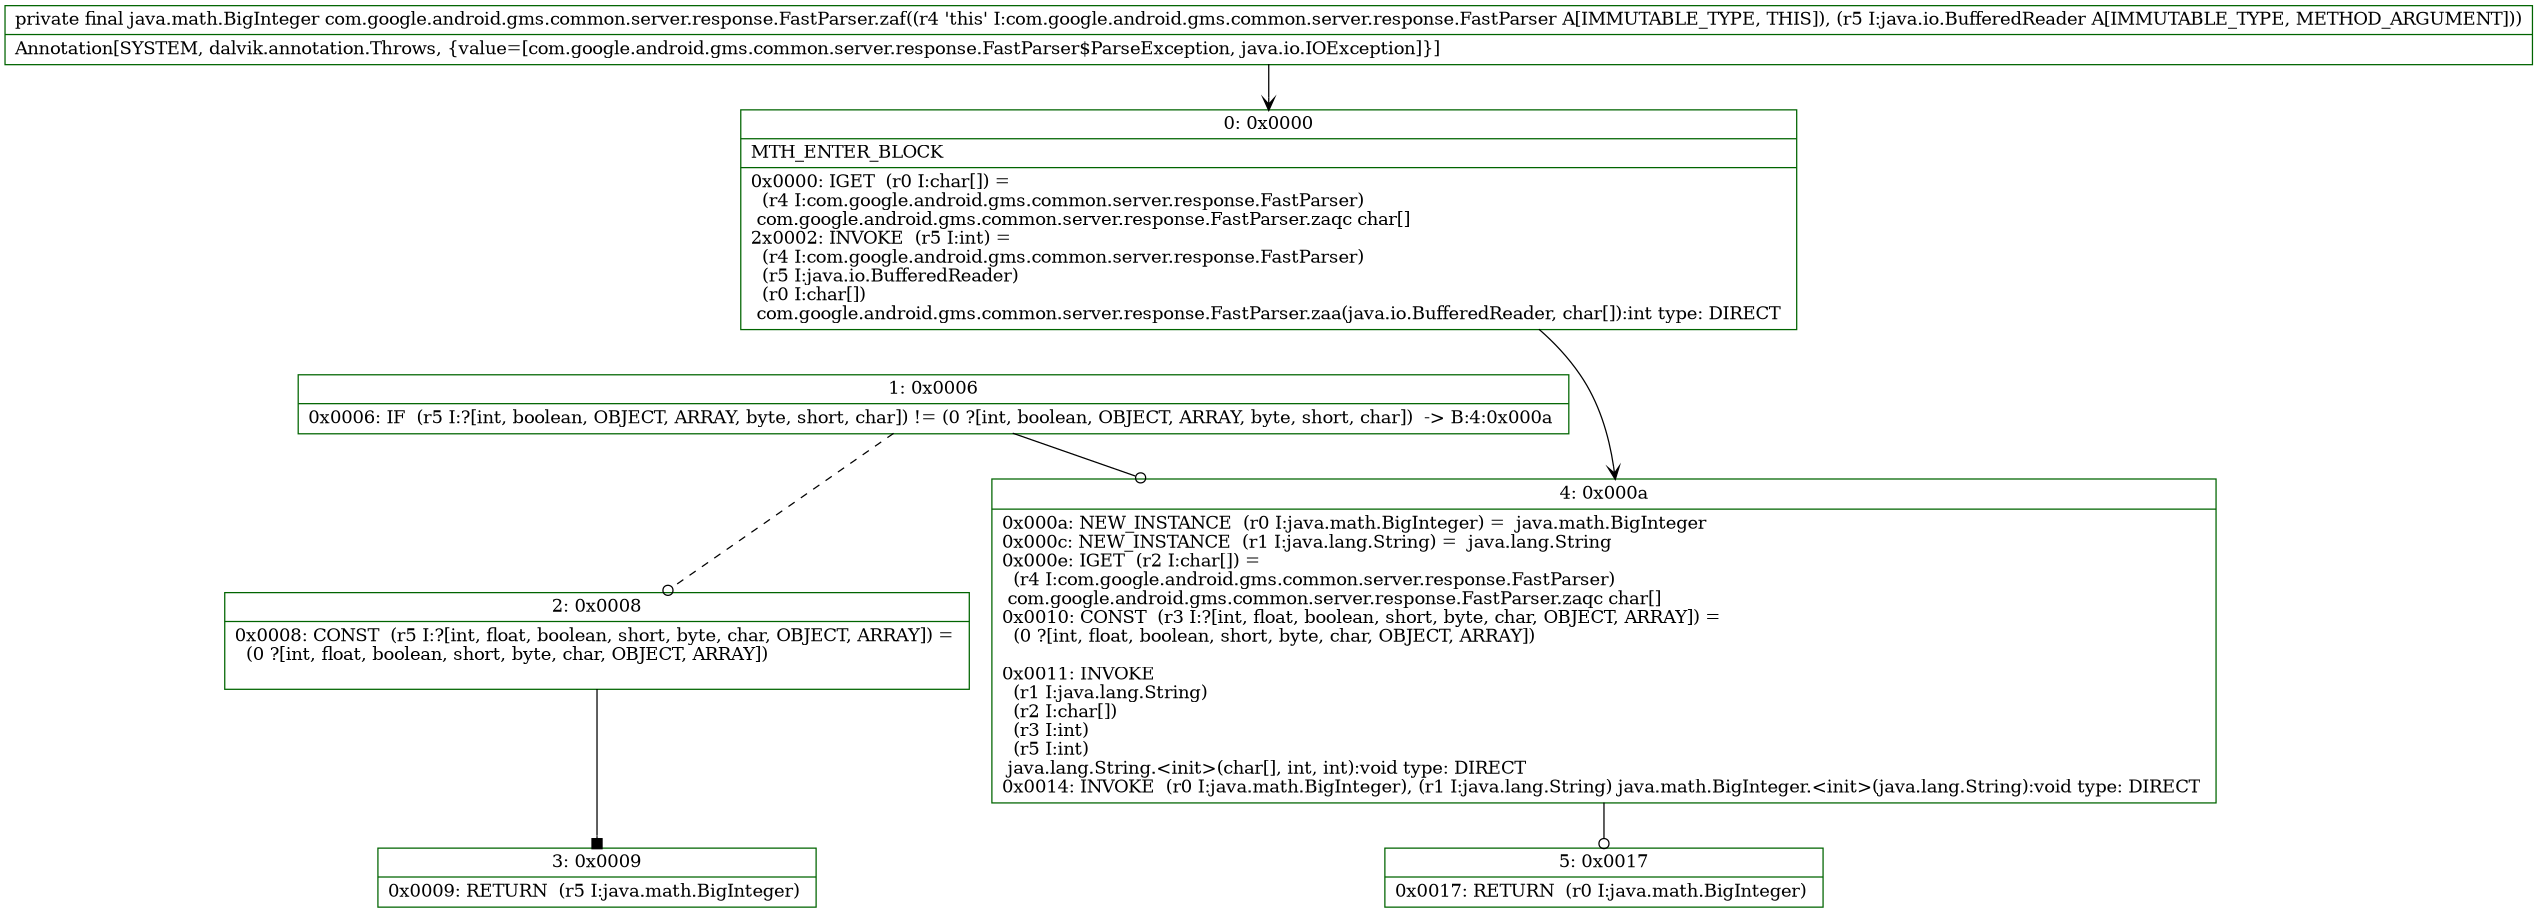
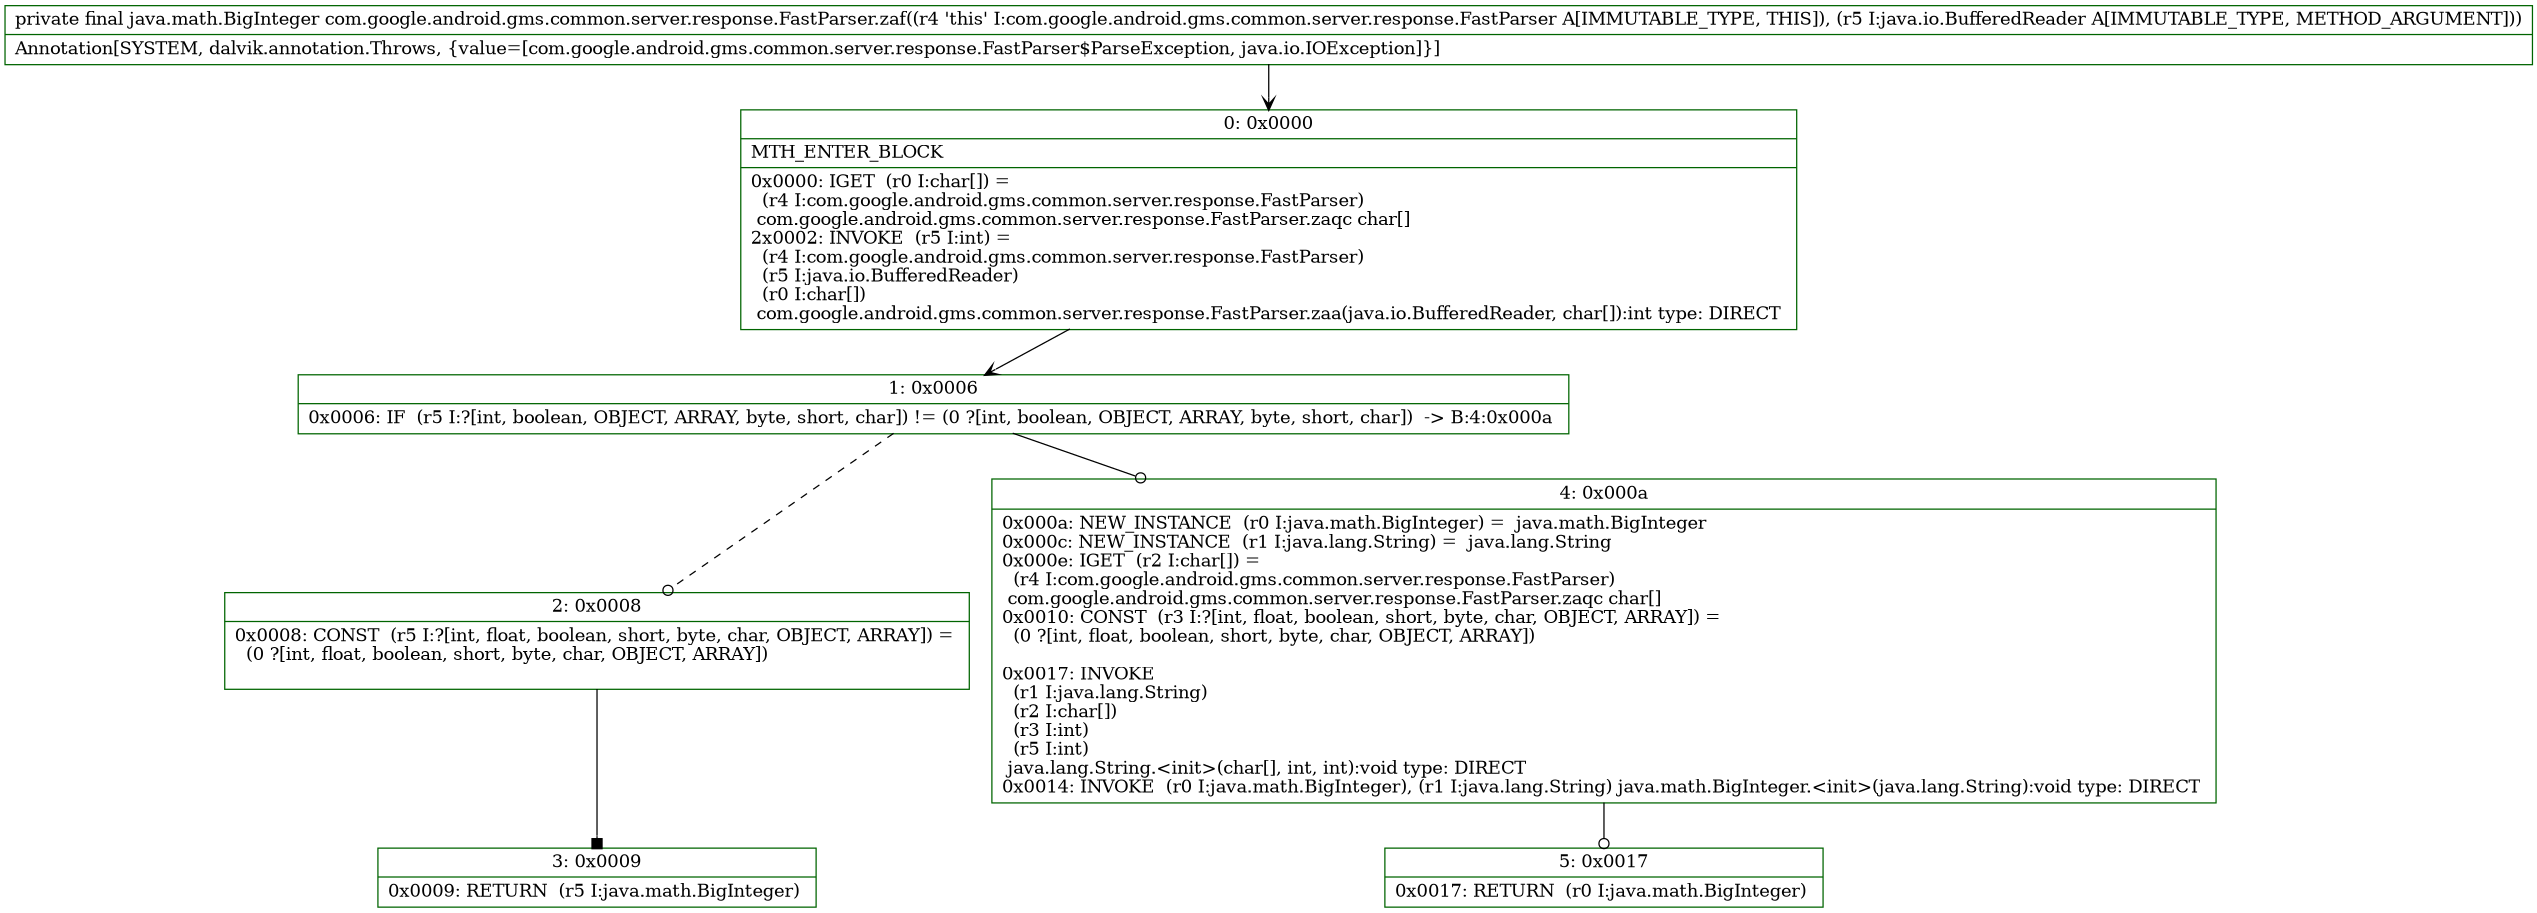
  digraph {
    node [color=darkgreen shape=record]
    edge [arrowhead=odot]
    n1 [label="{0\:\ 0x0000|MTH_ENTER_BLOCK\l|0x0000: IGET  (r0 I:char[]) = \l  (r4 I:com.google.android.gms.common.server.response.FastParser)\l com.google.android.gms.common.server.response.FastParser.zaqc char[] \l2x0002: INVOKE  (r5 I:int) = \l  (r4 I:com.google.android.gms.common.server.response.FastParser)\l  (r5 I:java.io.BufferedReader)\l  (r0 I:char[])\l com.google.android.gms.common.server.response.FastParser.zaa(java.io.BufferedReader, char[]):int type: DIRECT \l}"]
    n2 [label="{1\:\ 0x0006|0x0006: IF  (r5 I:?[int, boolean, OBJECT, ARRAY, byte, short, char]) != (0 ?[int, boolean, OBJECT, ARRAY, byte, short, char])  \-\> B:4:0x000a \l}"]
    n3 [label="{2\:\ 0x0008|0x0008: CONST  (r5 I:?[int, float, boolean, short, byte, char, OBJECT, ARRAY]) = \l  (0 ?[int, float, boolean, short, byte, char, OBJECT, ARRAY])\l \l}"]
-   n4 [label="{4\:\ 0x000a|0x000a: NEW_INSTANCE  (r0 I:java.math.BigInteger) =  java.math.BigInteger \l0x000c: NEW_INSTANCE  (r1 I:java.lang.String) =  java.lang.String \l0x000e: IGET  (r2 I:char[]) = \l  (r4 I:com.google.android.gms.common.server.response.FastParser)\l com.google.android.gms.common.server.response.FastParser.zaqc char[] \l0x0010: CONST  (r3 I:?[int, float, boolean, short, byte, char, OBJECT, ARRAY]) = \l  (0 ?[int, float, boolean, short, byte, char, OBJECT, ARRAY])\l \l0x0011: INVOKE  \l  (r1 I:java.lang.String)\l  (r2 I:char[])\l  (r3 I:int)\l  (r5 I:int)\l java.lang.String.\<init\>(char[], int, int):void type: DIRECT \l0x0014: INVOKE  (r0 I:java.math.BigInteger), (r1 I:java.lang.String) java.math.BigInteger.\<init\>(java.lang.String):void type: DIRECT \l}"]
+   n4 [label="{4\:\ 0x000a|0x000a: NEW_INSTANCE  (r0 I:java.math.BigInteger) =  java.math.BigInteger \l0x000c: NEW_INSTANCE  (r1 I:java.lang.String) =  java.lang.String \l0x000e: IGET  (r2 I:char[]) = \l  (r4 I:com.google.android.gms.common.server.response.FastParser)\l com.google.android.gms.common.server.response.FastParser.zaqc char[] \l0x0010: CONST  (r3 I:?[int, float, boolean, short, byte, char, OBJECT, ARRAY]) = \l  (0 ?[int, float, boolean, short, byte, char, OBJECT, ARRAY])\l \l0x0017: INVOKE  \l  (r1 I:java.lang.String)\l  (r2 I:char[])\l  (r3 I:int)\l  (r5 I:int)\l java.lang.String.\<init\>(char[], int, int):void type: DIRECT \l0x0014: INVOKE  (r0 I:java.math.BigInteger), (r1 I:java.lang.String) java.math.BigInteger.\<init\>(java.lang.String):void type: DIRECT \l}"]
    n5 [label="{3\:\ 0x0009|0x0009: RETURN  (r5 I:java.math.BigInteger) \l}"]
    n6 [label="{5\:\ 0x0017|0x0017: RETURN  (r0 I:java.math.BigInteger) \l}"]
    n7 [label="{private final java.math.BigInteger com.google.android.gms.common.server.response.FastParser.zaf((r4 'this' I:com.google.android.gms.common.server.response.FastParser A[IMMUTABLE_TYPE, THIS]), (r5 I:java.io.BufferedReader A[IMMUTABLE_TYPE, METHOD_ARGUMENT]))  | Annotation[SYSTEM, dalvik.annotation.Throws, \{value=[com.google.android.gms.common.server.response.FastParser$ParseException, java.io.IOException]\}]\l}"]
-   n1 -> n4 [arrowhead=vee]
+   n1 -> n2 [arrowhead=vee]
    n2 -> n3 [style=dashed]
    n2 -> n4
    n3 -> n5 [arrowhead=box]
    n4 -> n6
    n7 -> n1 [arrowhead=vee]
  }
